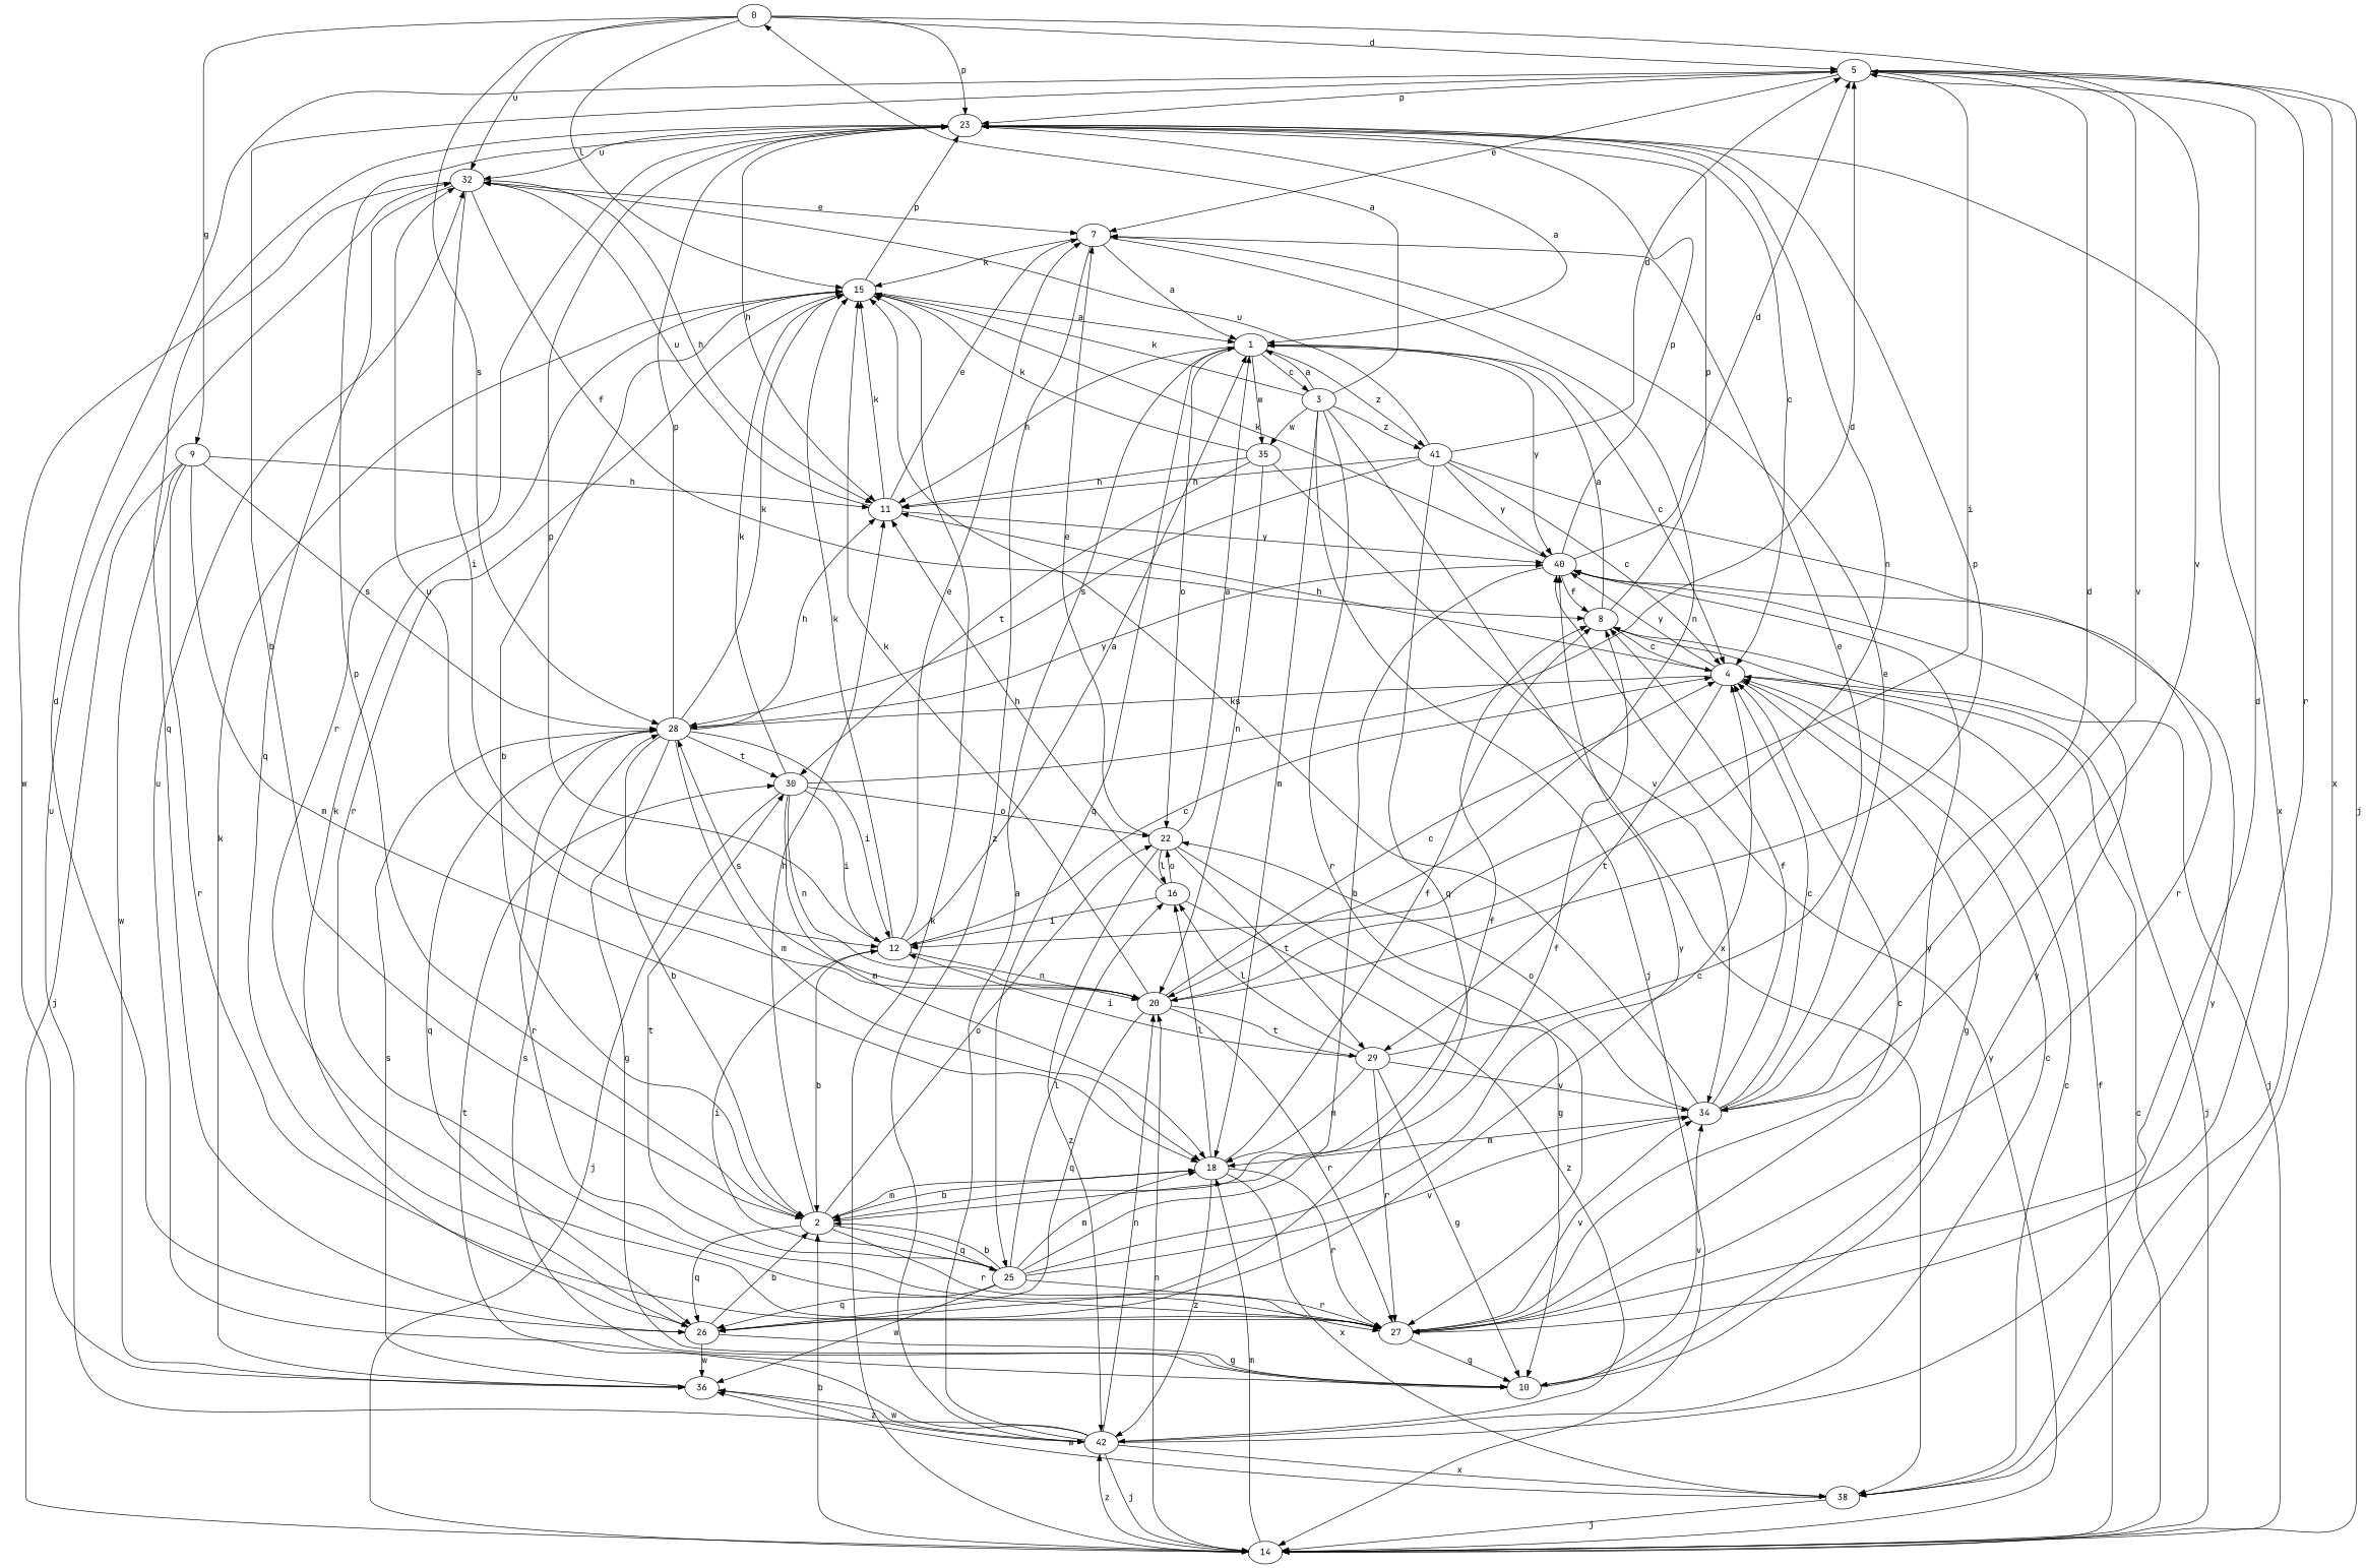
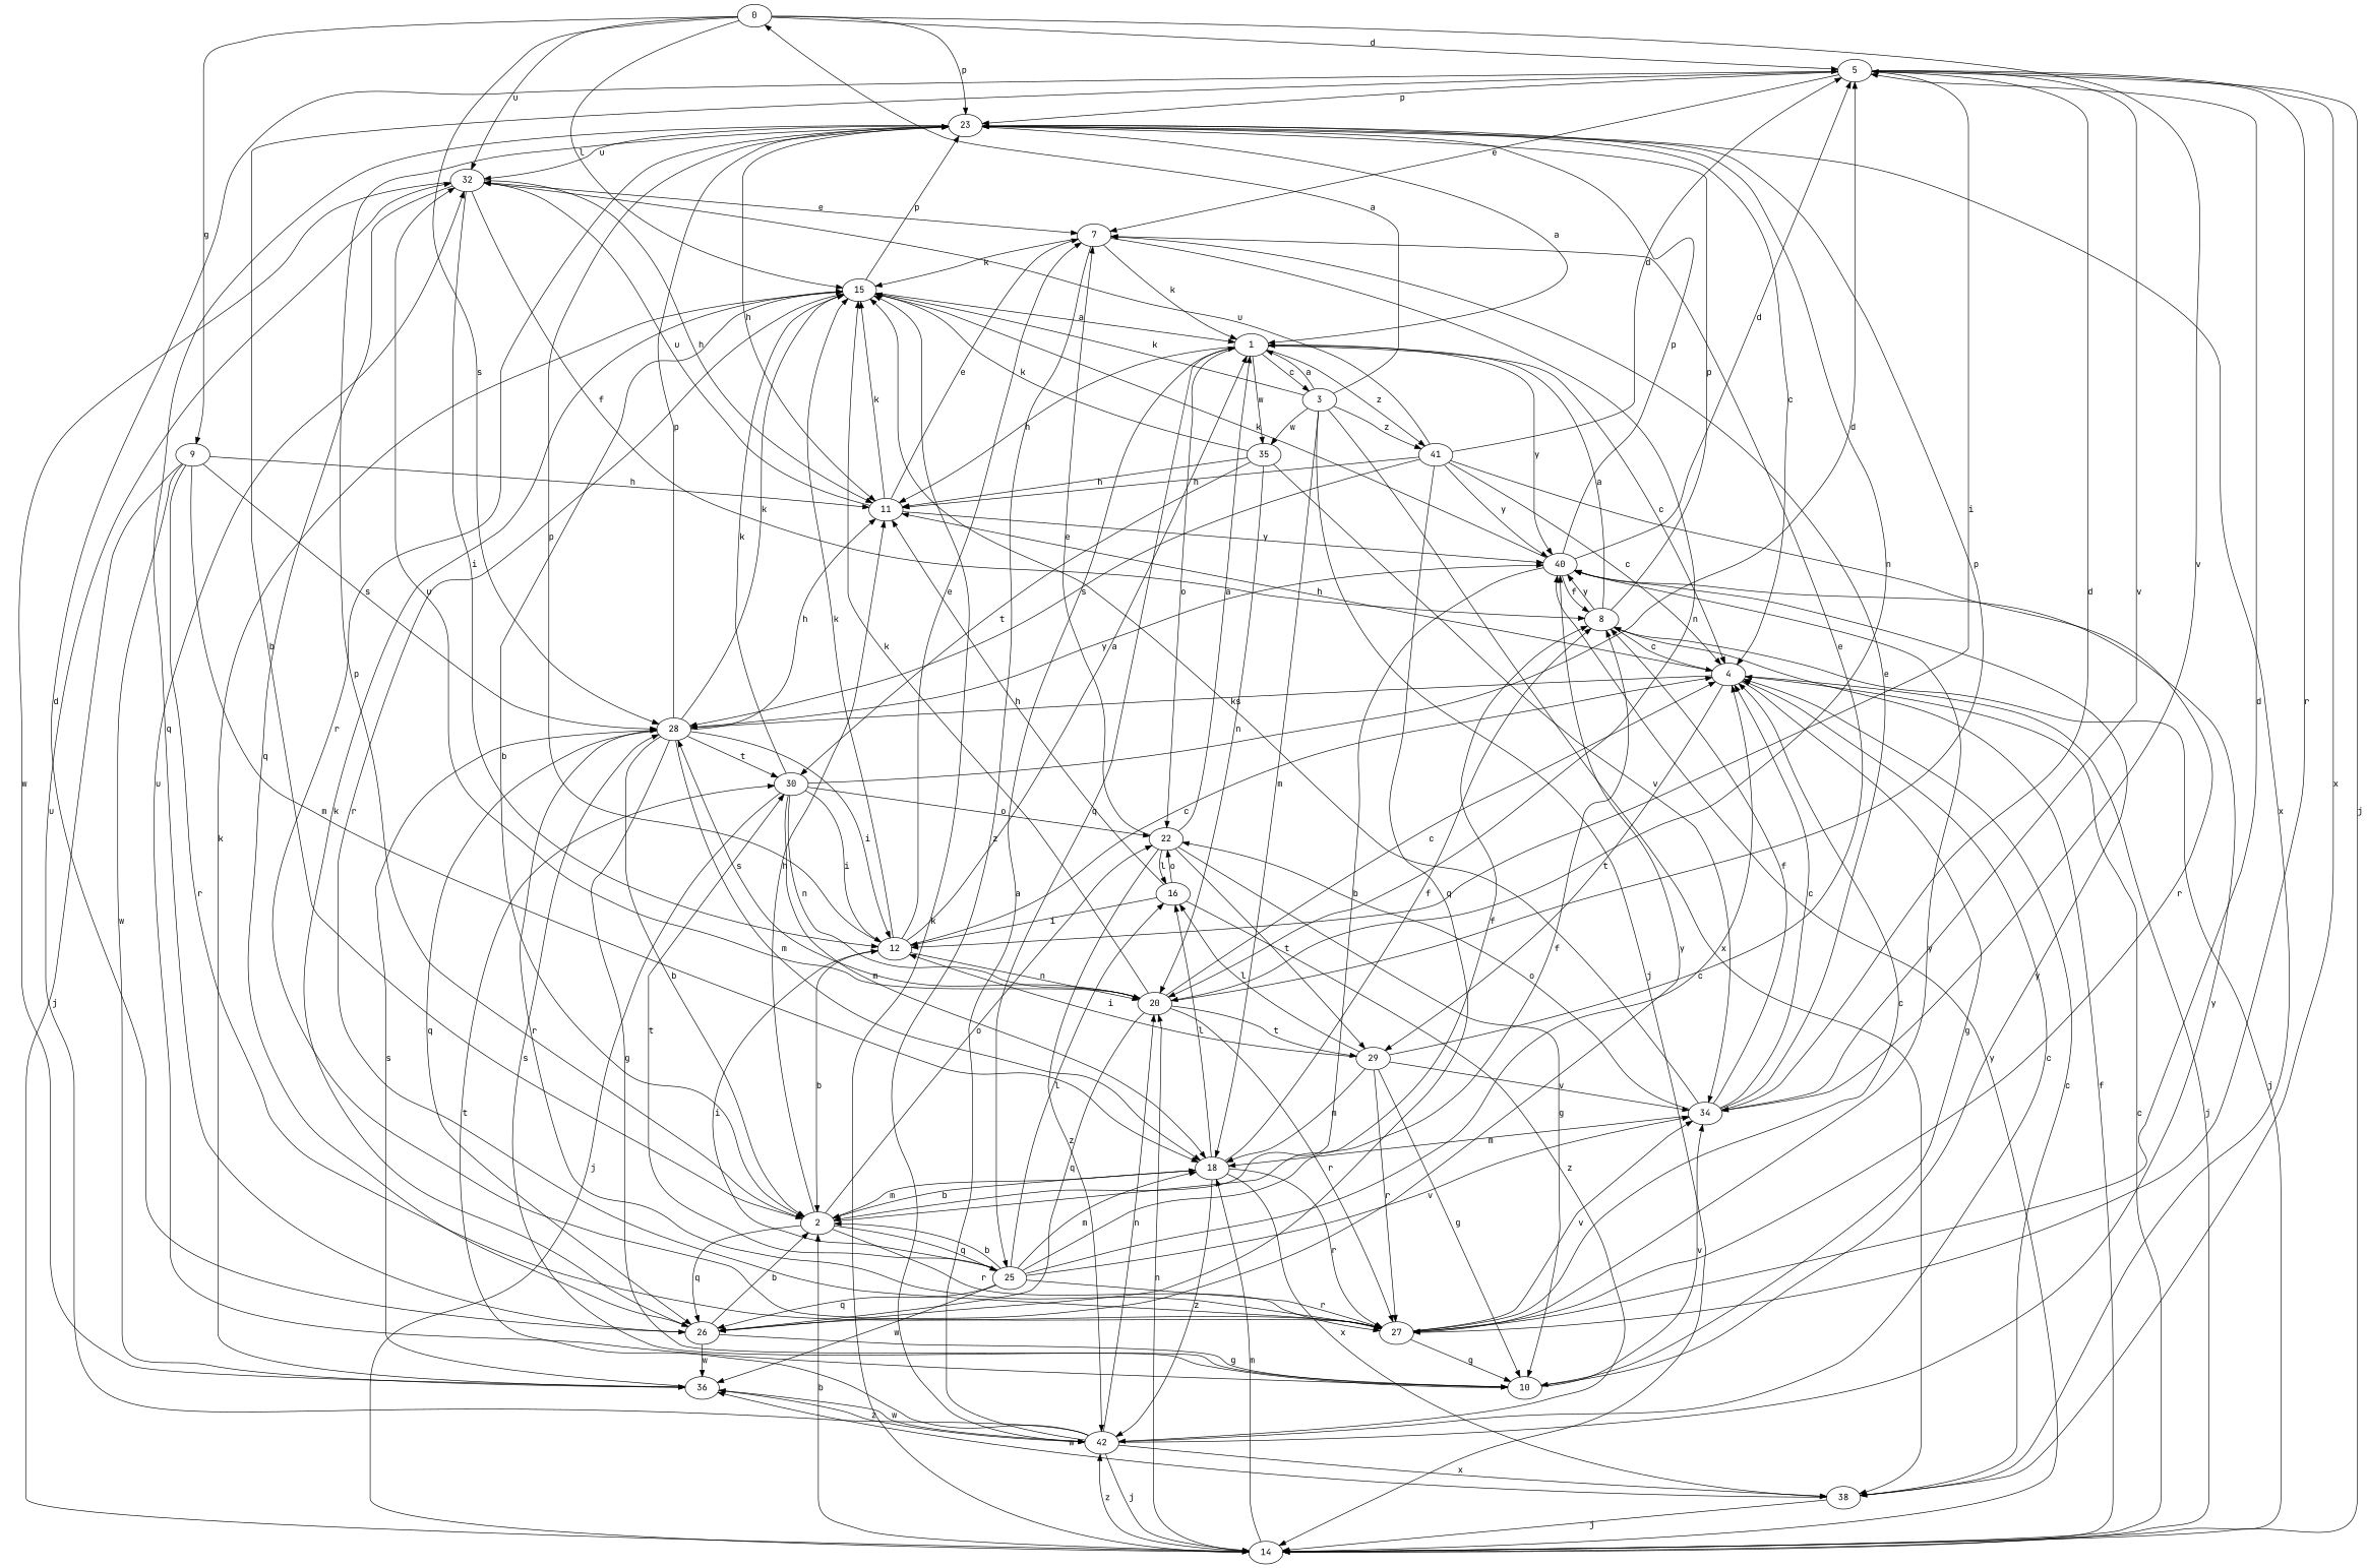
  strict digraph {
    fontname="JetBrains Mono"
    node [fontname="JetBrains Mono"]
    edge [fontname="JetBrains Mono"]
    0
    5
    9
    15
    23
    28
    32
    34
    2
    27
    14
    38
    7
    12
    11
    18
    36
    1
    4
    26
    20
    40
    10
    30
    8
    22
    3
    25
    35
    41
    29
    42
    16
    0 -> 5 [label=d]
    0 -> 9 [label=g]
    0 -> 15 [label=l]
    0 -> 23 [label=p]
    0 -> 28 [label=s]
    0 -> 32 [label=u]
    0 -> 34 [label=v]
    5 -> 23 [label=p]
    5 -> 34 [label=v]
    5 -> 2 [label=b]
    5 -> 27 [label=r]
    5 -> 14 [label=j]
    5 -> 38 [label=x]
    5 -> 7 [label=e]
    5 -> 12 [label=i]
    9 -> 28 [label=s]
    9 -> 27 [label=r]
    9 -> 14 [label=j]
    9 -> 11 [label=h]
    9 -> 18 [label=m]
    9 -> 36 [label=w]
    15 -> 23 [label=p]
    15 -> 2 [label=b]
    15 -> 27 [label=r]
    15 -> 1 [label=a]
    23 -> 32 [label=u]
    23 -> 27 [label=r]
    23 -> 38 [label=x]
    23 -> 11 [label=h]
    23 -> 1 [label=a]
    23 -> 4 [label=c]
    23 -> 26 [label=q]
    23 -> 20 [label=n]
    28 -> 15 [label=k]
    28 -> 23 [label=p]
    28 -> 2 [label=b]
    28 -> 27 [label=r]
    28 -> 12 [label=i]
    28 -> 11 [label=h]
    28 -> 18 [label=m]
    28 -> 26 [label=q]
    28 -> 40 [label=y]
    28 -> 10 [label=g]
    28 -> 30 [label=t]
    32 -> 7 [label=e]
    32 -> 12 [label=i]
    32 -> 11 [label=h]
    32 -> 36 [label=w]
    32 -> 26 [label=q]
    32 -> 8 [label=f]
    34 -> 5 [label=d]
    34 -> 15 [label=k]
    34 -> 7 [label=e]
    34 -> 18 [label=m]
    34 -> 4 [label=c]
    34 -> 8 [label=f]
    34 -> 22 [label=o]
    2 -> 23 [label=p]
    2 -> 27 [label=r]
    2 -> 11 [label=h]
    2 -> 18 [label=m]
    2 -> 26 [label=q]
    2 -> 8 [label=f]
    2 -> 22 [label=o]
    2 -> 25 [label=q]
    27 -> 5 [label=d]
    27 -> 34 [label=v]
    27 -> 4 [label=c]
    27 -> 40 [label=y]
    27 -> 10 [label=g]
    14 -> 15 [label=k]
    14 -> 2 [label=b]
    14 -> 18 [label=m]
    14 -> 4 [label=c]
    14 -> 20 [label=n]
    14 -> 40 [label=y]
    14 -> 8 [label=f]
    14 -> 42 [label=z]
    38 -> 14 [label=j]
    38 -> 36 [label=w]
    38 -> 4 [label=c]
    7 -> 15 [label=k]
-   7 -> 1 [label=a]
+   7 -> 1 [label=k]
    7 -> 20 [label=n]
    7 -> 42 [label=z]
    12 -> 15 [label=k]
    12 -> 23 [label=p]
    12 -> 2 [label=b]
    12 -> 7 [label=e]
    12 -> 1 [label=a]
    12 -> 4 [label=c]
    12 -> 20 [label=n]
    11 -> 15 [label=k]
    11 -> 32 [label=u]
    11 -> 7 [label=e]
    11 -> 40 [label=y]
    18 -> 2 [label=b]
    18 -> 27 [label=r]
    18 -> 38 [label=x]
    18 -> 8 [label=f]
    18 -> 42 [label=z]
    18 -> 16 [label=l]
    36 -> 15 [label=k]
    36 -> 28 [label=s]
    36 -> 42 [label=z]
    1 -> 11 [label=h]
    1 -> 4 [label=c]
    1 -> 40 [label=y]
    1 -> 22 [label=o]
    1 -> 3 [label=c]
    1 -> 25 [label=q]
    1 -> 35 [label=w]
    1 -> 41 [label=z]
    4 -> 28 [label=s]
    4 -> 14 [label=j]
    4 -> 11 [label=h]
    4 -> 10 [label=g]
    4 -> 29 [label=t]
    26 -> 5 [label=d]
    26 -> 15 [label=k]
    26 -> 2 [label=b]
    26 -> 36 [label=w]
    26 -> 40 [label=y]
    26 -> 10 [label=g]
    20 -> 15 [label=k]
    20 -> 23 [label=p]
    20 -> 28 [label=s]
    20 -> 32 [label=u]
    20 -> 27 [label=r]
    20 -> 4 [label=c]
    20 -> 26 [label=q]
    20 -> 29 [label=t]
    40 -> 5 [label=d]
    40 -> 15 [label=k]
    40 -> 23 [label=p]
    40 -> 2 [label=b]
    40 -> 8 [label=f]
    10 -> 28 [label=s]
    10 -> 32 [label=u]
    10 -> 34 [label=v]
    10 -> 40 [label=y]
    30 -> 5 [label=d]
    30 -> 15 [label=k]
    30 -> 14 [label=j]
    30 -> 12 [label=i]
    30 -> 18 [label=m]
    30 -> 20 [label=n]
    30 -> 22 [label=o]
    8 -> 23 [label=p]
    8 -> 14 [label=j]
    8 -> 1 [label=a]
    8 -> 4 [label=c]
-   4 -> 40 [label=y]
+   8 -> 40 [label=y]
    22 -> 7 [label=e]
    22 -> 1 [label=a]
    22 -> 10 [label=g]
    22 -> 29 [label=t]
    22 -> 42 [label=z]
    22 -> 16 [label=l]
    3 -> 0 [label=a]
    3 -> 15 [label=k]
-   3 -> 27 [label=r]
    3 -> 14 [label=j]
    3 -> 38 [label=x]
    3 -> 18 [label=m]
    3 -> 1 [label=a]
    3 -> 35 [label=w]
    3 -> 41 [label=z]
    25 -> 34 [label=v]
    25 -> 2 [label=b]
    25 -> 27 [label=r]
    25 -> 12 [label=i]
    25 -> 18 [label=m]
    25 -> 36 [label=w]
    25 -> 4 [label=c]
    25 -> 26 [label=q]
    25 -> 30 [label=t]
    25 -> 8 [label=f]
    25 -> 16 [label=l]
    35 -> 15 [label=k]
    35 -> 34 [label=v]
    35 -> 11 [label=h]
    35 -> 20 [label=n]
    35 -> 30 [label=t]
    41 -> 5 [label=d]
    41 -> 28 [label=s]
    41 -> 32 [label=u]
    41 -> 27 [label=r]
    41 -> 11 [label=h]
    41 -> 4 [label=c]
    41 -> 26 [label=q]
    41 -> 40 [label=y]
    29 -> 34 [label=v]
    29 -> 27 [label=r]
    29 -> 7 [label=e]
    29 -> 12 [label=i]
    29 -> 18 [label=m]
    29 -> 10 [label=g]
    29 -> 16 [label=l]
    42 -> 32 [label=u]
    42 -> 14 [label=j]
    42 -> 38 [label=x]
    42 -> 36 [label=w]
    42 -> 1 [label=a]
    42 -> 4 [label=c]
    42 -> 20 [label=n]
    42 -> 40 [label=y]
    42 -> 30 [label=t]
    16 -> 12 [label=i]
    16 -> 11 [label=h]
    16 -> 22 [label=o]
    16 -> 42 [label=z]
  }
